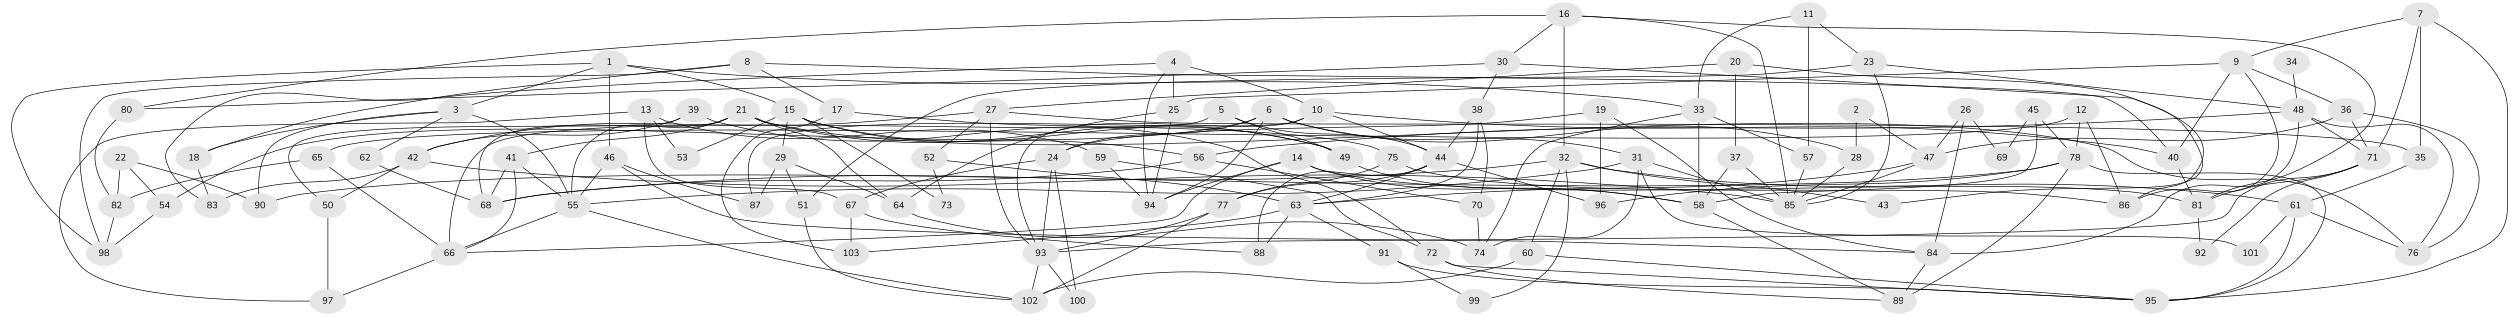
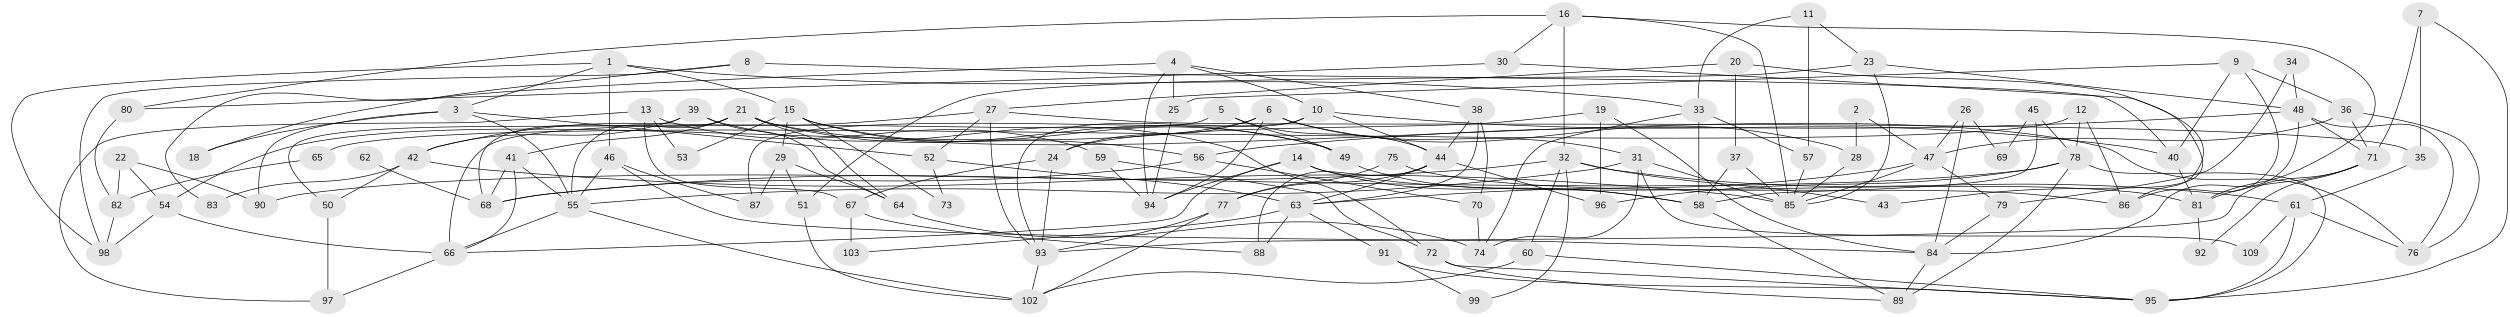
  graph {
    fontname=Nunito
    node [color=gray90 fontname=Nunito style=filled]
    edge [fontname=Nunito]
    1
    3
    15
    33
    46
    98
    18
    55
    62
    90
    49
    53
    29
    56
    73
    57
    58
    74
    87
    84
    2
    28
    47
    85
+   79
    63
    83
    66
    102
    68
    4
    10
    25
    38
    94
    44
    40
    93
    64
    70
    5
    96
    77
    88
    97
    6
    24
    31
    54
    67
-   100
-   101
+   101 [label=109]
    7
    9
    35
    71
    95
    36
    86
    61
    81
    92
    8
-   17
    75
    103
    76
    11
    23
    48
    51
    12
    65
    78
    82
    89
    13
    59
    72
    14
    16
    30
    32
    80
    43
    60
    99
    19
    20
    27
    37
    42
    52
    21
    41
    22
    26
    69
    50
    34
    91
    39
    45
    1 -- 3
    1 -- 15
    1 -- 33
    1 -- 46
    1 -- 98
    3 -- 18
    3 -- 55
-   3 -- 62
+   3 -- 52
    3 -- 90
    15 -- 49
    15 -- 53
    15 -- 29
    15 -- 56
    15 -- 73
    33 -- 57
    33 -- 58
    33 -- 74
    46 -- 55
    46 -- 87
    46 -- 84
-   18 -- 83
    55 -- 66
    55 -- 102
    62 -- 68
    49 -- 58
    29 -- 87
    29 -- 64
    29 -- 51
    56 -- 68
    56 -- 70
    57 -- 85
    58 -- 89
    84 -- 89
    2 -- 28
    2 -- 47
    28 -- 85
    47 -- 85
+   47 -- 79
    47 -- 63
+   79 -- 84
    63 -- 88
    63 -- 103
    63 -- 91
    66 -- 97
    4 -- 83
    4 -- 10
    4 -- 25
-   30 -- 38
+   4 -- 38
    4 -- 94
    10 -- 87
    10 -- 44
    10 -- 40
    10 -- 93
    25 -- 94
-   25 -- 64
+   39 -- 64
    38 -- 63
    38 -- 44
    38 -- 70
    44 -- 63
    44 -- 96
    44 -- 77
    44 -- 88
    40 -- 81
    93 -- 102
-   93 -- 100
    64 -- 74
    70 -- 74
    5 -- 49
    5 -- 66
    5 -- 44
    77 -- 102
    77 -- 93
    6 -- 28
    6 -- 94
    6 -- 24
    6 -- 31
    6 -- 54
    24 -- 93
    24 -- 67
-   24 -- 100
    31 -- 55
    31 -- 74
    31 -- 85
    31 -- 101
    54 -- 98
-   65 -- 66
+   54 -- 66
    67 -- 88
    67 -- 103
-   7 -- 9
    7 -- 35
    7 -- 71
    7 -- 95
    9 -- 25
    9 -- 40
    9 -- 36
    9 -- 86
    35 -- 61
    71 -- 93
    71 -- 81
    71 -- 92
    36 -- 47
    36 -- 71
    36 -- 76
    61 -- 101
    61 -- 95
    61 -- 76
    81 -- 92
    8 -- 98
    8 -- 18
    8 -- 40
-   8 -- 17
-   17 -- 75
-   17 -- 103
    75 -- 77
    75 -- 86
    11 -- 33
    11 -- 57
    11 -- 23
    23 -- 85
    23 -- 48
    23 -- 51
    48 -- 56
    48 -- 84
    48 -- 71
    48 -- 76
    51 -- 102
    12 -- 86
    12 -- 65
    12 -- 78
    65 -- 82
    78 -- 90
    78 -- 96
    78 -- 95
    78 -- 89
    82 -- 98
    13 -- 53
    13 -- 97
    13 -- 67
    13 -- 59
    59 -- 94
    59 -- 72
    72 -- 95
    72 -- 89
    14 -- 58
    14 -- 66
    14 -- 94
    14 -- 81
    16 -- 85
    16 -- 81
    16 -- 30
    16 -- 32
    16 -- 80
    30 -- 86
    30 -- 80
    32 -- 68
    32 -- 61
    32 -- 43
    32 -- 60
    32 -- 99
    80 -- 82
    60 -- 102
    60 -- 95
    19 -- 84
    19 -- 96
    19 -- 24
    20 -- 43
    20 -- 27
    20 -- 37
    27 -- 93
    27 -- 35
    27 -- 42
    27 -- 52
    37 -- 58
    37 -- 85
    42 -- 85
    42 -- 83
    42 -- 50
    52 -- 73
    52 -- 63
    21 -- 55
    21 -- 49
    21 -- 68
    21 -- 64
    21 -- 76
    21 -- 41
    41 -- 55
    41 -- 66
    41 -- 68
    22 -- 90
    22 -- 54
    22 -- 82
    26 -- 84
    26 -- 47
    26 -- 69
    50 -- 97
+   34 -- 79
    34 -- 48
    91 -- 95
    91 -- 99
    39 -- 72
    39 -- 42
    39 -- 50
    45 -- 58
    45 -- 78
    45 -- 69
  }
